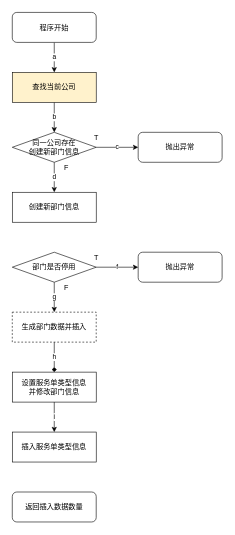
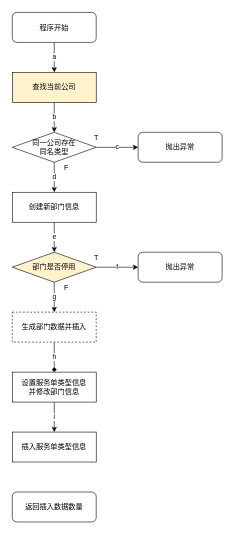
  <mxCell id="0" />
  <mxCell id="1" parent="0" />
  <mxCell id="2" value="a" style="edgeStyle=orthogonalEdgeStyle;rounded=0;orthogonalLoop=1;jettySize=auto;html=1;exitX=0.5;exitY=1;exitDx=0;exitDy=0;entryX=0.5;entryY=0;entryDx=0;entryDy=0;" edge="1" parent="1" source="3" target="5"><mxGeometry relative="1" as="geometry" /></mxCell>
  <mxCell id="3" value="程序开始" style="rounded=1;whiteSpace=wrap;html=1;" vertex="1" parent="1"><mxGeometry width="140" height="50" as="geometry" x="20" y="20" /></mxCell>
  <mxCell id="4" value="b" style="edgeStyle=orthogonalEdgeStyle;rounded=0;orthogonalLoop=1;jettySize=auto;html=1;exitX=0.5;exitY=1;exitDx=0;exitDy=0;entryX=0.5;entryY=0;entryDx=0;entryDy=0;" edge="1" parent="1" source="5" target="8"><mxGeometry relative="1" as="geometry" /></mxCell>
  <mxCell id="5" value="查找当前公司" style="rounded=0;whiteSpace=wrap;html=1;fillColor=#fff2cc;" vertex="1" parent="1"><mxGeometry y="120" width="140" height="50" as="geometry" x="20" /></mxCell>
  <mxCell id="6" value="d" style="edgeStyle=orthogonalEdgeStyle;rounded=0;orthogonalLoop=1;jettySize=auto;html=1;exitX=0.5;exitY=1;exitDx=0;exitDy=0;entryX=0.5;entryY=0;entryDx=0;entryDy=0;" edge="1" parent="1" source="8" target="10"><mxGeometry relative="1" as="geometry" /></mxCell>
  <mxCell id="7" value="c" style="edgeStyle=orthogonalEdgeStyle;rounded=0;orthogonalLoop=1;jettySize=auto;html=1;exitX=1;exitY=0.5;exitDx=0;exitDy=0;entryX=0;entryY=0.5;entryDx=0;entryDy=0;" edge="1" parent="1" source="8" target="11"><mxGeometry relative="1" as="geometry" /></mxCell>
- <mxCell id="8" value="&lt;span style=&quot;white-space: normal&quot;&gt;同一公司存在&lt;/span&gt;&lt;br style=&quot;white-space: normal&quot;&gt;&lt;span style=&quot;white-space: normal&quot;&gt;创建新部门信息&lt;/span&gt;" style="rhombus;whiteSpace=wrap;html=1;" vertex="1" parent="1"><mxGeometry y="220" width="140" height="50" as="geometry" x="20" /></mxCell>
+ <mxCell id="8" value="&lt;span style=&quot;white-space: normal&quot;&gt;同一公司存在&lt;/span&gt;&lt;br style=&quot;white-space: normal&quot;&gt;&lt;span style=&quot;white-space: normal&quot;&gt;同名类型&lt;/span&gt;" style="rhombus;whiteSpace=wrap;html=1;" vertex="1" parent="1"><mxGeometry y="220" width="140" height="50" as="geometry" x="20" /></mxCell>
+ <mxCell id="9" value="e" style="edgeStyle=orthogonalEdgeStyle;rounded=0;orthogonalLoop=1;jettySize=auto;html=1;exitX=0.5;exitY=1;exitDx=0;exitDy=0;entryX=0.5;entryY=0;entryDx=0;entryDy=0;" edge="1" parent="1" source="10" target="14"><mxGeometry relative="1" as="geometry" /></mxCell>
  <mxCell id="10" value="创建新部门信息" style="rounded=0;whiteSpace=wrap;html=1;" vertex="1" parent="1"><mxGeometry y="320" width="140" height="50" as="geometry" x="20" /></mxCell>
  <mxCell id="11" value="抛出异常" style="rounded=1;whiteSpace=wrap;html=1;" vertex="1" parent="1"><mxGeometry x="230" y="220" width="140" height="50" as="geometry" /></mxCell>
  <mxCell id="12" value="f" style="edgeStyle=orthogonalEdgeStyle;rounded=0;orthogonalLoop=1;jettySize=auto;html=1;exitX=1;exitY=0.5;exitDx=0;exitDy=0;entryX=0;entryY=0.5;entryDx=0;entryDy=0;" edge="1" parent="1" source="14" target="15"><mxGeometry relative="1" as="geometry" /></mxCell>
  <mxCell id="13" value="g" style="edgeStyle=orthogonalEdgeStyle;rounded=0;orthogonalLoop=1;jettySize=auto;html=1;exitX=0.5;exitY=1;exitDx=0;exitDy=0;entryX=0.5;entryY=0;entryDx=0;entryDy=0;" edge="1" parent="1" source="14" target="16"><mxGeometry relative="1" as="geometry" /></mxCell>
- <mxCell id="14" value="部门是否停用" style="rhombus;whiteSpace=wrap;html=1;" vertex="1" parent="1"><mxGeometry y="420" width="140" height="50" as="geometry" x="20" /></mxCell>
+ <mxCell id="14" value="部门是否停用" style="rhombus;whiteSpace=wrap;html=1;fillColor=#fff2cc;" vertex="1" parent="1"><mxGeometry y="420" width="140" height="50" as="geometry" x="20" /></mxCell>
  <mxCell id="15" value="抛出异常" style="rounded=1;whiteSpace=wrap;html=1;" vertex="1" parent="1"><mxGeometry x="230" y="420" width="140" height="50" as="geometry" /></mxCell>
  <mxCell id="16" value="生成部门数据并插入" style="rounded=0;whiteSpace=wrap;html=1;dashed=1;" vertex="1" parent="1"><mxGeometry y="520" width="140" height="50" as="geometry" x="20" /></mxCell>
  <mxCell id="17" value="h" style="edgeStyle=orthogonalEdgeStyle;rounded=0;orthogonalLoop=1;jettySize=auto;html=1;exitX=0.5;exitY=1;exitDx=0;exitDy=0;endArrow=diamond;" edge="1" parent="1" source="16" target="18"><mxGeometry relative="1" as="geometry"><mxPoint x="90" y="670" as="sourcePoint" /></mxGeometry></mxCell>
  <mxCell id="18" value="设置服务单类型信息&lt;br&gt;并修改部门信息" style="rounded=0;whiteSpace=wrap;html=1;" vertex="1" parent="1"><mxGeometry y="620" width="140" height="50" as="geometry" x="20" /></mxCell>
  <mxCell id="19" value="i" style="edgeStyle=orthogonalEdgeStyle;rounded=0;orthogonalLoop=1;jettySize=auto;html=1;exitX=0.5;exitY=1;exitDx=0;exitDy=0;" edge="1" parent="1" source="18" target="20"><mxGeometry relative="1" as="geometry"><mxPoint x="90" y="770" as="sourcePoint" /></mxGeometry></mxCell>
  <mxCell id="20" value="插入服务单类型信息" style="rounded=0;whiteSpace=wrap;html=1;" vertex="1" parent="1"><mxGeometry y="720" width="140" height="50" as="geometry" x="20" /></mxCell>
  <mxCell id="21" value="返回插入数据数量" style="rounded=1;whiteSpace=wrap;html=1;" vertex="1" parent="1"><mxGeometry y="820" width="140" height="50" as="geometry" x="20" /></mxCell>
  <mxCell id="22" value="T" style="text;html=1;align=center;verticalAlign=middle;resizable=0;points=[];autosize=1;" vertex="1" parent="1"><mxGeometry x="150" y="220" width="20" height="20" as="geometry" /></mxCell>
  <mxCell id="23" value="F" style="text;html=1;align=center;verticalAlign=middle;resizable=0;points=[];autosize=1;" vertex="1" parent="1"><mxGeometry x="100" y="270" width="20" height="20" as="geometry" /></mxCell>
  <mxCell id="24" value="T" style="text;html=1;align=center;verticalAlign=middle;resizable=0;points=[];autosize=1;" vertex="1" parent="1"><mxGeometry x="150" y="420" width="20" height="20" as="geometry" /></mxCell>
  <mxCell id="25" value="F" style="text;html=1;align=center;verticalAlign=middle;resizable=0;points=[];autosize=1;" vertex="1" parent="1"><mxGeometry x="100" y="470" width="20" height="20" as="geometry" /></mxCell>
